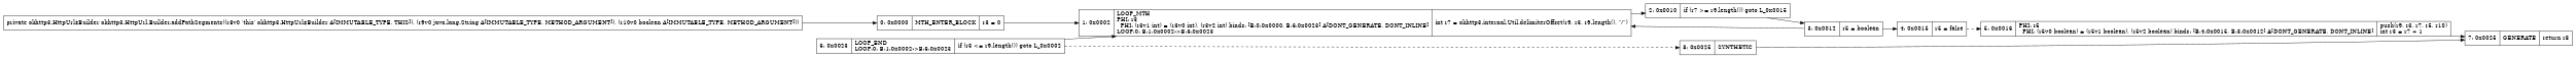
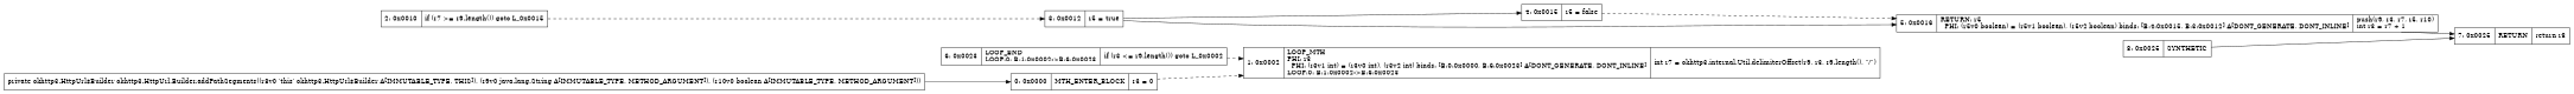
  digraph {
    rankdir=LR
    node [shape=record]
    n1 [label="{0\:\ 0x0000|MTH_ENTER_BLOCK\l|r3 = 0\l}"]
    n2 [label="{1\:\ 0x0002|LOOP_MTH\lPHI: r3 \l  PHI: (r3v1 int) = (r3v0 int), (r3v2 int) binds: [B:0:0x0000, B:6:0x0023] A[DONT_GENERATE, DONT_INLINE]\lLOOP:0: B:1:0x0002\-\>B:6:0x0023\l|int r7 = okhttp3.internal.Util.delimiterOffset(r9, r3, r9.length(), \"\/\")\l}"]
    n3 [label="{2\:\ 0x0010|if (r7 \>= r9.length()) goto L_0x0015\l}"]
-   n4 [label="{3\:\ 0x0012|r5 = boolean\l}"]
+   n4 [label="{3\:\ 0x0012|r5 = true\l}"]
    n5 [label="{4\:\ 0x0015|r5 = false\l}"]
-   n6 [label="{5\:\ 0x0016|PHI: r5 \l  PHI: (r5v0 boolean) = (r5v1 boolean), (r5v2 boolean) binds: [B:4:0x0015, B:3:0x0012] A[DONT_GENERATE, DONT_INLINE]\l|push(r9, r3, r7, r5, r10)\lint r3 = r7 + 1\l}"]
-   n7 [label="{7\:\ 0x0025|GENERATE\l|return r8\l}"]
+   n6 [label="{5\:\ 0x0016|RETURN: r5 \l  PHI: (r5v0 boolean) = (r5v1 boolean), (r5v2 boolean) binds: [B:4:0x0015, B:3:0x0012] A[DONT_GENERATE, DONT_INLINE]\l|push(r9, r3, r7, r5, r10)\lint r3 = r7 + 1\l}"]
+   n7 [label="{7\:\ 0x0025|RETURN\l|return r8\l}"]
    n8 [label="{6\:\ 0x0023|LOOP_END\lLOOP:0: B:1:0x0002\-\>B:6:0x0023\l|if (r3 \<= r9.length()) goto L_0x0002\l}"]
    n9 [label="{8\:\ 0x0025|SYNTHETIC\l}"]
    n10 [label="{private okhttp3.HttpUrl$Builder okhttp3.HttpUrl.Builder.addPathSegments((r8v0 'this' okhttp3.HttpUrl$Builder A[IMMUTABLE_TYPE, THIS]), (r9v0 java.lang.String A[IMMUTABLE_TYPE, METHOD_ARGUMENT]), (r10v0 boolean A[IMMUTABLE_TYPE, METHOD_ARGUMENT])) }"]
-   n1 -> n2
-   n2 -> n3
-   n3 -> n4 [style=solid]
+   n1 -> n2 [style=dashed]
+   n3 -> n4 [style=dashed]
    n4 -> n5
-   n4 -> n2
+   n4 -> n6
    n5 -> n6 [style=dashed]
    n6 -> n7
-   n8 -> n2
-   n8 -> n9 [style=dashed]
+   n8 -> n2 [style=dashed]
    n9 -> n7
    n10 -> n1
  }
